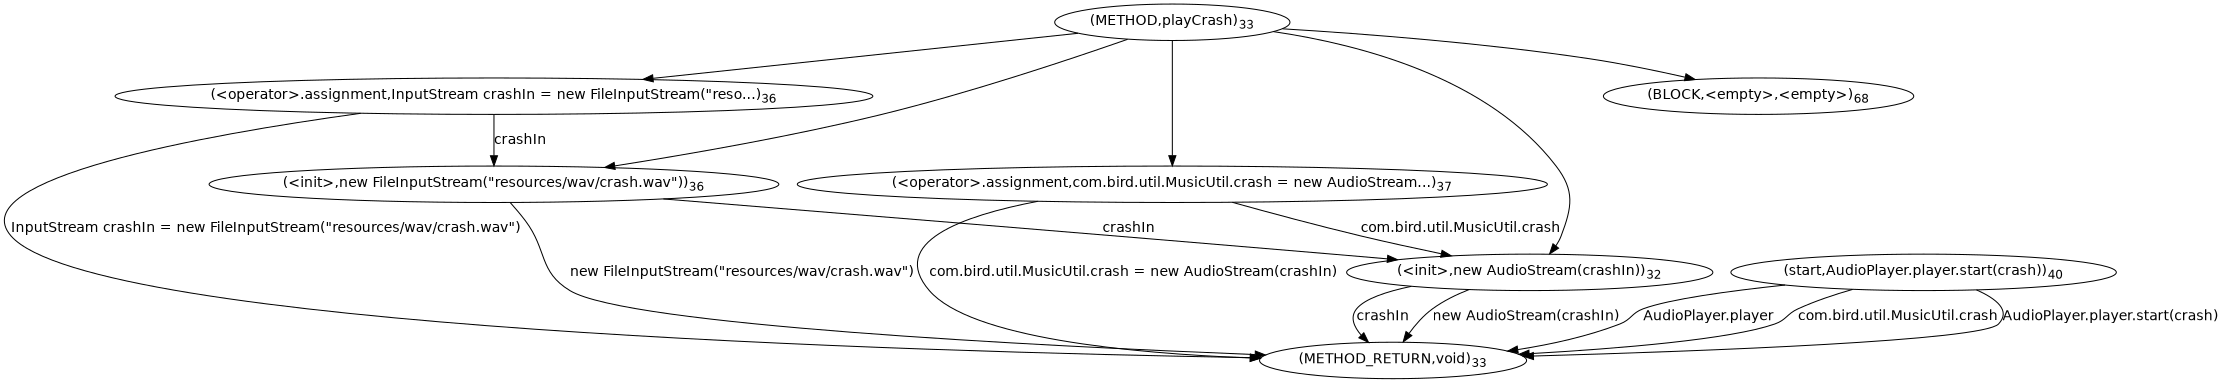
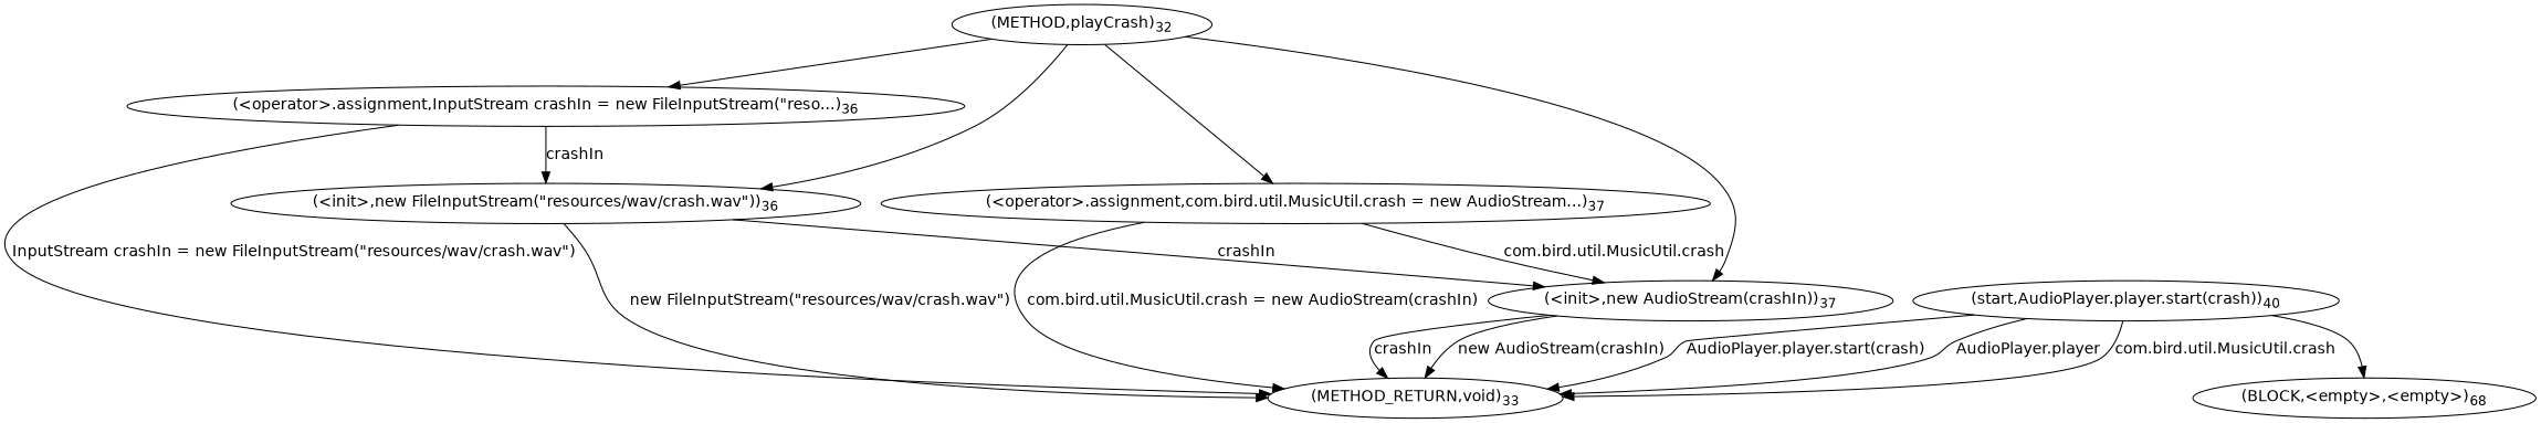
  digraph {
    fontname="DejaVu Sans"
    node [fontname="DejaVu Sans"]
    edge [fontname="DejaVu Sans"]
-   n1 [label=<(METHOD,playCrash)<SUB>33</SUB>>]
+   n1 [label=<(METHOD,playCrash)<SUB>32</SUB>>]
    n2 [label=<(&lt;operator&gt;.assignment,InputStream crashIn = new FileInputStream(&quot;reso...)<SUB>36</SUB>>]
    n3 [label=<(&lt;init&gt;,new FileInputStream(&quot;resources/wav/crash.wav&quot;))<SUB>36</SUB>>]
    n4 [label=<(&lt;operator&gt;.assignment,com.bird.util.MusicUtil.crash = new AudioStream...)<SUB>37</SUB>>]
-   n5 [label=<(&lt;init&gt;,new AudioStream(crashIn))<SUB>32</SUB>>]
+   n5 [label=<(&lt;init&gt;,new AudioStream(crashIn))<SUB>37</SUB>>]
    n6 [label=<(BLOCK,&lt;empty&gt;,&lt;empty&gt;)<SUB>68</SUB>>]
    n7 [label=<(METHOD_RETURN,void)<SUB>33</SUB>>]
    n8 [label=<(start,AudioPlayer.player.start(crash))<SUB>40</SUB>>]
    n1 -> n2
    n1 -> n3
    n1 -> n4
    n1 -> n5
-   n1 -> n6
+   n8 -> n6
    n2 -> n3 [label=crashIn]
    n2 -> n7 [label="InputStream crashIn = new FileInputStream(&quot;resources/wav/crash.wav&quot;)"]
    n3 -> n5 [label=crashIn]
    n3 -> n7 [label="new FileInputStream(&quot;resources/wav/crash.wav&quot;)"]
    n4 -> n5 [label="com.bird.util.MusicUtil.crash"]
    n4 -> n7 [label="com.bird.util.MusicUtil.crash = new AudioStream(crashIn)"]
    n5 -> n7 [label=crashIn]
    n5 -> n7 [label="new AudioStream(crashIn)"]
    n8 -> n7 [label="AudioPlayer.player"]
    n8 -> n7 [label="com.bird.util.MusicUtil.crash"]
    n8 -> n7 [label="AudioPlayer.player.start(crash)"]
  }
